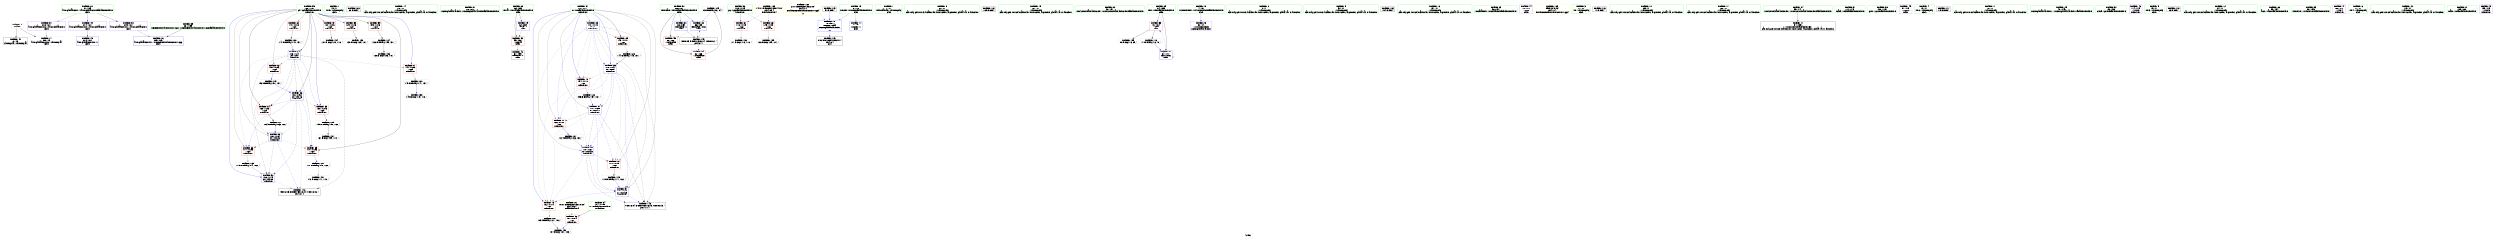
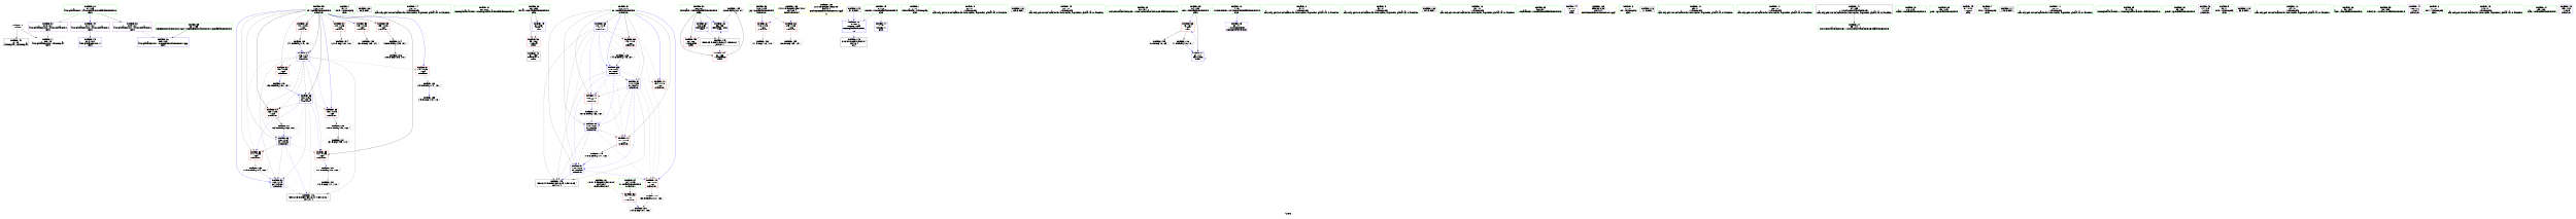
  digraph {
    label=SVFG
    node [color=green shape=record]
    edge [color=black style=solid]
    n1 [color=grey label="{NodeID: 0\nNullPtr}"]
    n2 [color=black label="{NodeID: 40\n2\<--3\ndummyVal\<--dummyVal\n}"]
    n3 [color=blue label="{NodeID: 77\n206\<--3\nllvm.global_ctors_2\<--dummyVal\nGlob }" style=dotted]
    n4 [color=blue label="{NodeID: 90\n106\<--175\npd\<--div28\n_Z5solvev\n}"]
    n5 [color=black label="{NodeID: 142\nMR_12V_3 = PHI(MR_12V_4, MR_12V_2, )\npts\{107 \}\n}"]
    n6 [label="{NodeID: 7\n19\<--1\n.str.5\<--dummyObj\nGlob }"]
    n7 [color=black label="{NodeID: 180\n88 = PHI()\n}"]
    n8 [label="{NodeID: 14\n118\<--1\n\<--dummyObj\nCan only get source location for instruction, argument, global var or function.}"]
    n9 [label="{NodeID: 21\n26\<--27\n__cxx_global_var_init\<--__cxx_global_var_init_field_insensitive\n}"]
    n10 [label="{NodeID: 28\n62\<--63\nretval\<--retval_field_insensitive\nmain\n}"]
    n11 [color=red label="{NodeID: 52\n95\<--62\n\<--retval\nmain\n}"]
    n12 [color=blue label="{NodeID: 79\n62\<--69\nretval\<--\nmain\n}"]
    n13 [color=black label="{NodeID: 42\n61\<--95\nmain_ret\<--\nmain\n}"]
    n14 [color=grey label="{NodeID: 118\n183 = Binary(127, 182, )\n}"]
    n15 [color=grey label="{NodeID: 130\n184 = cmp(181, 183, )\n}"]
    n16 [label="{NodeID: 35\n106\<--107\npd\<--pd_field_insensitive\n_Z5solvev\n}"]
    n17 [color=red label="{NodeID: 57\n120\<--106\n\<--pd\n_Z5solvev\n}"]
    n18 [color=red label="{NodeID: 58\n129\<--106\n\<--pd\n_Z5solvev\n}"]
    n19 [color=red label="{NodeID: 59\n135\<--106\n\<--pd\n_Z5solvev\n}"]
    n20 [color=red label="{NodeID: 60\n140\<--106\n\<--pd\n_Z5solvev\n}"]
    n21 [color=red label="{NodeID: 61\n147\<--106\n\<--pd\n_Z5solvev\n}"]
    n22 [color=red label="{NodeID: 62\n151\<--106\n\<--pd\n_Z5solvev\n}"]
    n23 [color=red label="{NodeID: 63\n158\<--106\n\<--pd\n_Z5solvev\n}"]
    n24 [color=red label="{NodeID: 64\n163\<--106\n\<--pd\n_Z5solvev\n}"]
    n25 [color=red label="{NodeID: 65\n170\<--106\n\<--pd\n_Z5solvev\n}"]
    n26 [color=red label="{NodeID: 66\n174\<--106\n\<--pd\n_Z5solvev\n}"]
    n27 [color=blue label="{NodeID: 84\n106\<--141\npd\<--div\n_Z5solvev\n}"]
    n28 [color=blue label="{NodeID: 86\n106\<--152\npd\<--div16\n_Z5solvev\n}"]
    n29 [color=blue label="{NodeID: 88\n106\<--164\npd\<--div22\n_Z5solvev\n}"]
    n30 [color=grey label="{NodeID: 134\n121 = cmp(120, 118, )\n}"]
    n31 [color=grey label="{NodeID: 138\n130 = cmp(129, 127, )\n}"]
    n32 [color=grey label="{NodeID: 124\n136 = Binary(135, 137, )\n}"]
    n33 [color=grey label="{NodeID: 128\n141 = Binary(140, 137, )\n}"]
    n34 [color=grey label="{NodeID: 120\n148 = Binary(147, 137, )\n}"]
    n35 [color=grey label="{NodeID: 119\n152 = Binary(151, 137, )\n}"]
    n36 [color=grey label="{NodeID: 129\n159 = Binary(158, 160, )\n}"]
    n37 [color=grey label="{NodeID: 117\n164 = Binary(163, 160, )\n}"]
    n38 [color=grey label="{NodeID: 121\n171 = Binary(170, 160, )\n}"]
    n39 [color=grey label="{NodeID: 123\n175 = Binary(174, 160, )\n}"]
    n40 [color=grey label="{NodeID: 136\n138 = cmp(136, 118, )\n}"]
    n41 [color=grey label="{NodeID: 133\n149 = cmp(148, 118, )\n}"]
    n42 [color=grey label="{NodeID: 137\n161 = cmp(159, 118, )\n}"]
    n43 [color=grey label="{NodeID: 131\n172 = cmp(171, 118, )\n}"]
    n44 [color=grey label="{NodeID: 125\n83 = Binary(82, 84, )\n}"]
    n45 [color=blue label="{NodeID: 82\n66\<--83\ntest_case\<--inc\nmain\n}"]
    n46 [color=red label="{NodeID: 55\n86\<--66\n\<--test_case\nmain\n}"]
    n47 [color=black label="{NodeID: 149\nMR_8V_3 = PHI(MR_8V_4, MR_8V_2, )\npts\{67 \}\n}"]
    n48 [color=red label="{NodeID: 54\n82\<--66\n\<--test_case\nmain\n}"]
    n49 [color=grey label="{NodeID: 132\n117 = cmp(116, 118, )\n}"]
    n50 [color=purple label="{NodeID: 49\n204\<--21\nllvm.global_ctors_0\<--llvm.global_ctors\nGlob }"]
    n51 [color=blue label="{NodeID: 75\n204\<--22\nllvm.global_ctors_0\<--\nGlob }"]
    n52 [color=grey label="{NodeID: 139\n126 = cmp(125, 127, )\n}"]
    n53 [color=red label="{NodeID: 56\n181\<--104\n\<--n\n_Z5solvev\n}"]
    n54 [color=red label="{NodeID: 70\n154\<--110\n\<--m\n_Z5solvev\n}"]
-   n55 [color=grey label="{NodeID: 122\n155 = Binary(154, 137, )\n}"]
    n56 [color=blue label="{NodeID: 87\n110\<--155\nm\<--mul17\n_Z5solvev\n}"]
    n57 [color=blue label="{NodeID: 91\n110\<--178\nm\<--mul29\n_Z5solvev\n}"]
    n58 [color=red label="{NodeID: 73\n182\<--110\n\<--m\n_Z5solvev\n}"]
    n59 [color=black label="{NodeID: 143\nMR_16V_4 = PHI(MR_16V_5, MR_16V_3, )\npts\{111 \}\n}"]
    n60 [color=red label="{NodeID: 71\n166\<--110\n\<--m\n_Z5solvev\n}"]
    n61 [color=red label="{NodeID: 72\n177\<--110\n\<--m\n_Z5solvev\n}"]
    n62 [color=blue label="{NodeID: 89\n110\<--167\nm\<--mul23\n_Z5solvev\n}"]
    n63 [color=yellow label="{NodeID: 160\n2V_1 = ENCHI(MR_2V_0)\npts\{10 \}\nFun[_GLOBAL__sub_I_cos_0_1.cpp]|{<s0>11}}" style=double]
    n64 [color=blue label="{NodeID: 78\n8\<--51\n_ZL2PI\<--call\n__cxx_global_var_init.1\n|{<s0>11}}"]
    n65 [color=black label="{NodeID: 175\n2V_2 = CSCHI(MR_2V_1)\npts\{10 \}\nCS[]}" style=double]
    n66 [label="{NodeID: 1\n7\<--1\n__dso_handle\<--dummyObj\nGlob }"]
    n67 [label="{NodeID: 8\n22\<--1\n\<--dummyObj\nCan only get source location for instruction, argument, global var or function.}"]
    n68 [color=black label="{NodeID: 181\n189 = PHI()\n}"]
    n69 [label="{NodeID: 15\n127\<--1\n\<--dummyObj\nCan only get source location for instruction, argument, global var or function.}"]
    n70 [label="{NodeID: 22\n30\<--31\n_ZNSt8ios_base4InitC1Ev\<--_ZNSt8ios_base4InitC1Ev_field_insensitive\n}"]
    n71 [label="{NodeID: 29\n64\<--65\ntest\<--test_field_insensitive\nmain\n}"]
    n72 [color=red label="{NodeID: 53\n76\<--64\n\<--test\nmain\n}"]
    n73 [color=blue label="{NodeID: 81\n64\<--77\ntest\<--dec\nmain\n}"]
    n74 [color=grey label="{NodeID: 135\n80 = cmp(76, 69, )\n}"]
    n75 [color=grey label="{NodeID: 116\n77 = Binary(76, 78, )\n}"]
    n76 [label="{NodeID: 36\n108\<--109\npg\<--pg_field_insensitive\n_Z5solvev\n}"]
    n77 [color=red label="{NodeID: 67\n116\<--108\n\<--pg\n_Z5solvev\n}"]
    n78 [color=red label="{NodeID: 68\n125\<--108\n\<--pg\n_Z5solvev\n}"]
    n79 [color=grey label="{NodeID: 126\n144 = Binary(143, 137, )\n}"]
    n80 [color=blue label="{NodeID: 85\n110\<--144\nm\<--mul\n_Z5solvev\n}"]
    n81 [color=grey label="{NodeID: 127\n167 = Binary(166, 160, )\n}"]
    n82 [color=grey label="{NodeID: 115\n178 = Binary(177, 160, )\n}"]
    n83 [color=purple label="{NodeID: 43\n32\<--4\n\<--_ZStL8__ioinit\n__cxx_global_var_init\n}"]
    n84 [color=purple label="{NodeID: 50\n205\<--21\nllvm.global_ctors_1\<--llvm.global_ctors\nGlob }"]
    n85 [color=blue label="{NodeID: 76\n205\<--23\nllvm.global_ctors_1\<--_GLOBAL__sub_I_cos_0_1.cpp\nGlob }"]
    n86 [color=yellow label="{NodeID: 161\n10V_1 = ENCHI(MR_10V_0)\npts\{105 \}\nFun[_Z5solvev]}" style=double]
    n87 [label="{NodeID: 2\n9\<--1\n\<--dummyObj\nCan only get source location for instruction, argument, global var or function.}"]
    n88 [label="{NodeID: 9\n52\<--1\n\<--dummyObj\nCan only get source location for instruction, argument, global var or function.}"]
    n89 [color=black label="{NodeID: 182\n194 = PHI()\n}"]
    n90 [label="{NodeID: 16\n137\<--1\n\<--dummyObj\nCan only get source location for instruction, argument, global var or function.}"]
    n91 [label="{NodeID: 23\n36\<--37\n__cxa_atexit\<--__cxa_atexit_field_insensitive\n}"]
    n92 [label="{NodeID: 30\n66\<--67\ntest_case\<--test_case_field_insensitive\nmain\n}"]
    n93 [color=blue label="{NodeID: 80\n66\<--69\ntest_case\<--\nmain\n}"]
    n94 [label="{NodeID: 37\n110\<--111\nm\<--m_field_insensitive\n_Z5solvev\n}"]
    n95 [color=red label="{NodeID: 69\n143\<--110\n\<--m\n_Z5solvev\n}"]
    n96 [color=blue label="{NodeID: 83\n110\<--113\nm\<--\n_Z5solvev\n}"]
    n97 [color=purple label="{NodeID: 44\n70\<--11\n\<--.str\nmain\n}"]
    n98 [color=purple label="{NodeID: 51\n206\<--21\nllvm.global_ctors_2\<--llvm.global_ctors\nGlob }"]
    n99 [color=yellow label="{NodeID: 169\nRETMU(2V_2)\npts\{10 \}\nFun[_GLOBAL__sub_I_cos_0_1.cpp]}" style=double]
    n100 [label="{NodeID: 3\n11\<--1\n.str\<--dummyObj\nGlob }"]
    n101 [color=black label="{NodeID: 176\n71 = PHI()\n}"]
    n102 [label="{NodeID: 10\n69\<--1\n\<--dummyObj\nCan only get source location for instruction, argument, global var or function.}"]
    n103 [label="{NodeID: 17\n160\<--1\n\<--dummyObj\nCan only get source location for instruction, argument, global var or function.}"]
    n104 [label="{NodeID: 24\n35\<--41\n_ZNSt8ios_base4InitD1Ev\<--_ZNSt8ios_base4InitD1Ev_field_insensitive\n}"]
    n105 [color=black label="{NodeID: 41\n34\<--35\n\<--_ZNSt8ios_base4InitD1Ev\nCan only get source location for instruction, argument, global var or function.}"]
    n106 [label="{NodeID: 31\n72\<--73\nscanf\<--scanf_field_insensitive\n}"]
    n107 [label="{NodeID: 38\n190\<--191\nputs\<--puts_field_insensitive\n}"]
    n108 [color=purple label="{NodeID: 45\n87\<--13\n\<--.str.2\nmain\n}"]
    n109 [color=yellow label="{NodeID: 163\n14V_1 = ENCHI(MR_14V_0)\npts\{109 \}\nFun[_Z5solvev]}" style=double]
    n110 [label="{NodeID: 4\n13\<--1\n.str.2\<--dummyObj\nGlob }"]
    n111 [color=black label="{NodeID: 177\n115 = PHI()\n}"]
    n112 [label="{NodeID: 11\n78\<--1\n\<--dummyObj\nCan only get source location for instruction, argument, global var or function.}"]
    n113 [label="{NodeID: 18\n4\<--6\n_ZStL8__ioinit\<--_ZStL8__ioinit_field_insensitive\nGlob }"]
    n114 [label="{NodeID: 25\n48\<--49\n__cxx_global_var_init.1\<--__cxx_global_var_init.1_field_insensitive\n}"]
    n115 [label="{NodeID: 32\n89\<--90\nprintf\<--printf_field_insensitive\n}"]
    n116 [label="{NodeID: 39\n23\<--199\n_GLOBAL__sub_I_cos_0_1.cpp\<--_GLOBAL__sub_I_cos_0_1.cpp_field_insensitive\n}"]
    n117 [color=purple label="{NodeID: 46\n114\<--15\n\<--.str.3\n_Z5solvev\n}"]
    n118 [color=blue label="{NodeID: 74\n8\<--9\n_ZL2PI\<--\nGlob }"]
    n119 [label="{NodeID: 5\n15\<--1\n.str.3\<--dummyObj\nGlob }"]
    n120 [color=black label="{NodeID: 178\n33 = PHI()\n}"]
    n121 [label="{NodeID: 12\n84\<--1\n\<--dummyObj\nCan only get source location for instruction, argument, global var or function.}"]
    n122 [label="{NodeID: 19\n8\<--10\n_ZL2PI\<--_ZL2PI_field_insensitive\nGlob }"]
    n123 [label="{NodeID: 26\n53\<--54\nacos\<--acos_field_insensitive\n}"]
    n124 [label="{NodeID: 33\n92\<--93\n_Z5solvev\<--_Z5solvev_field_insensitive\n}"]
    n125 [color=purple label="{NodeID: 47\n188\<--17\n\<--.str.4\n_Z5solvev\n}"]
    n126 [label="{NodeID: 6\n17\<--1\n.str.4\<--dummyObj\nGlob }"]
    n127 [color=black label="{NodeID: 179\n51 = PHI()\n}"]
    n128 [label="{NodeID: 13\n113\<--1\n\<--dummyObj\nCan only get source location for instruction, argument, global var or function.}"]
    n129 [label="{NodeID: 20\n21\<--25\nllvm.global_ctors\<--llvm.global_ctors_field_insensitive\nGlob }"]
    n130 [label="{NodeID: 27\n59\<--60\nmain\<--main_field_insensitive\n}"]
    n131 [label="{NodeID: 34\n104\<--105\nn\<--n_field_insensitive\n_Z4solvev\n}"]
    n132 [color=purple label="{NodeID: 48\n193\<--19\n\<--.str.5\n_Z5solvev\n}"]
    n1 -> n2
    n1 -> n3
    n4 -> n5 [color=gray40 style=dashed]
    n10 -> n11
    n10 -> n12
    n11 -> n13 [color=gray40]
    n12 -> n11 [style=dashed]
    n14 -> n15
    n16 -> n4 [color=blue]
    n16 -> n17 [color=gray40]
    n16 -> n18 [color=blue]
    n16 -> n19
    n16 -> n20 [color=gray40]
    n16 -> n21 [color=blue]
    n16 -> n22 [color=gray40]
    n16 -> n23 [color=blue]
    n16 -> n24
    n16 -> n25
    n16 -> n26 [color=gray40]
    n16 -> n27
    n16 -> n28
    n16 -> n29 [color=gray40]
    n17 -> n30
    n18 -> n31
    n19 -> n32
    n20 -> n33
    n21 -> n34 [color=gray40]
    n22 -> n35 [color=blue]
    n23 -> n36
    n24 -> n37
    n25 -> n38 [color=blue]
    n26 -> n39 [color=gray40]
    n27 -> n4 [style=dashed]
    n27 -> n5 [style=dashed]
    n27 -> n21 [color=gray40 style=dashed]
    n27 -> n22 [color=gray40 style=dashed]
    n27 -> n23 [color=blue style=dashed]
    n27 -> n24 [style=dashed]
    n27 -> n25 [style=dashed]
    n27 -> n26 [color=gray40 style=dashed]
    n27 -> n28 [style=dashed]
    n27 -> n29 [style=dashed]
    n28 -> n4 [style=dashed]
    n28 -> n5 [color=gray40 style=dashed]
    n28 -> n23 [color=gray40 style=dashed]
    n28 -> n24 [style=dashed]
    n28 -> n25 [color=blue style=dashed]
    n28 -> n26 [color=blue style=dashed]
    n28 -> n29 [color=gray40 style=dashed]
    n29 -> n4 [style=dashed]
    n29 -> n5 [color=blue style=dashed]
    n29 -> n25 [color=gray40 style=dashed]
    n29 -> n26 [style=dashed]
    n32 -> n40
    n33 -> n27 [color=blue]
    n34 -> n41 [color=blue]
    n35 -> n28 [color=blue]
    n36 -> n42
    n37 -> n29 [color=blue]
    n38 -> n43 [color=gray40]
    n39 -> n4 [color=gray40]
    n44 -> n45 [color=gray40]
    n45 -> n46 [color=gray40 style=dashed]
    n45 -> n47 [style=dashed]
    n47 -> n45 [color=blue style=dashed]
    n47 -> n48 [color=blue style=dashed]
    n48 -> n44
    n50 -> n51
    n53 -> n15 [color=blue]
-   n54 -> n55 [color=gray40]
-   n55 -> n56 [color=blue]
    n56 -> n57 [color=blue style=dashed]
    n56 -> n58 [color=gray40 style=dashed]
    n56 -> n59 [style=dashed]
    n56 -> n60 [style=dashed]
    n56 -> n61 [color=blue style=dashed]
    n56 -> n62 [style=dashed]
    n57 -> n58 [color=blue style=dashed]
    n57 -> n59 [color=blue style=dashed]
    n58 -> n14 [color=gray40]
    n60 -> n81 [color=blue]
    n61 -> n82
    n62 -> n57 [style=dashed]
    n62 -> n58 [color=gray40 style=dashed]
    n62 -> n59 [style=dashed]
    n62 -> n61 [style=dashed]
    n63 -> n64 [color=gray40 style=dashed tailport=s0]
    n64 -> n65 [color=blue style=dashed tailport=s0]
    n71 -> n72 [color=blue]
    n71 -> n73
    n72 -> n74
    n72 -> n75
    n73 -> n72 [color=blue style=dashed]
    n73 -> n73 [color=gray40 style=dashed]
    n75 -> n73 [color=blue]
    n76 -> n77 [color=blue]
    n76 -> n78 [color=gray40]
    n77 -> n49 [color=gray40]
    n78 -> n52 [color=gray40]
    n79 -> n80
    n80 -> n54 [color=gray40 style=dashed]
    n80 -> n56 [style=dashed]
    n80 -> n57 [color=blue style=dashed]
    n80 -> n58 [color=gray40 style=dashed]
    n80 -> n59 [style=dashed]
    n80 -> n60 [color=blue style=dashed]
    n80 -> n61 [color=gray40 style=dashed]
    n80 -> n62 [color=blue style=dashed]
    n81 -> n62 [color=gray40]
    n82 -> n57 [color=blue]
    n84 -> n85 [color=gray40]
    n86 -> n53 [color=gray40 style=dashed]
    n92 -> n45 [color=blue]
    n92 -> n46
    n92 -> n48
    n92 -> n93 [color=gray40]
    n93 -> n47 [style=dashed]
    n94 -> n54 [color=blue]
    n94 -> n56 [color=gray40]
    n94 -> n57 [color=gray40]
    n94 -> n58 [color=blue]
    n94 -> n60 [color=gray40]
    n94 -> n61 [color=gray40]
    n94 -> n62 [color=gray40]
    n94 -> n80 [color=blue]
    n94 -> n95
    n94 -> n96 [color=gray40]
    n95 -> n79 [color=gray40]
    n96 -> n54 [color=gray40 style=dashed]
    n96 -> n56 [color=gray40 style=dashed]
    n96 -> n57 [style=dashed]
    n96 -> n58 [color=gray40 style=dashed]
    n96 -> n59 [style=dashed]
    n96 -> n60 [color=blue style=dashed]
    n96 -> n61 [color=gray40 style=dashed]
    n96 -> n62 [color=gray40 style=dashed]
    n96 -> n80 [color=blue style=dashed]
    n96 -> n95 [style=dashed]
    n98 -> n3 [color=gray40]
-   n104 -> n105
+   n105 -> n104
    n109 -> n77 [color=blue style=dashed]
    n109 -> n78 [color=blue style=dashed]
    n113 -> n83 [color=blue]
    n116 -> n85
    n122 -> n64 [color=gray40]
    n122 -> n118 [color=gray40]
    n127 -> n64 [color=blue]
    n129 -> n50 [color=blue]
    n129 -> n84
    n129 -> n98 [color=gray40]
    n131 -> n53
  }
